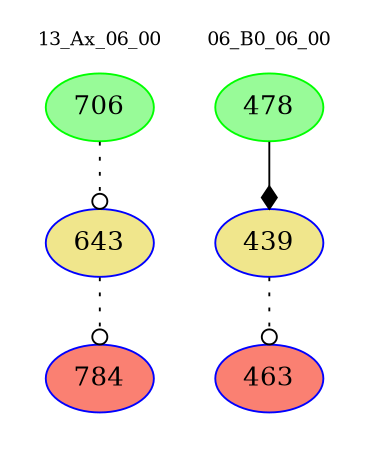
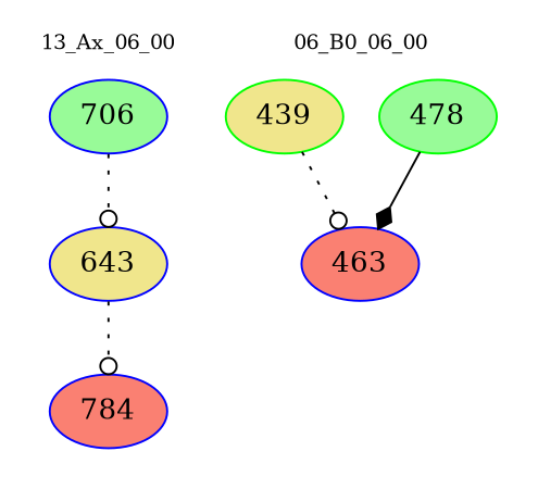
  digraph {
    node [color=green fillcolor=palegreen style=filled]
    edge [arrowhead=odot color=black style=dotted]
-   n1 [label=706]
+   n1 [color=blue label=706]
    n2 [color=blue fillcolor=khaki label=643]
    n3 [color=blue fillcolor=salmon label=784]
    n4 [label=478]
-   n5 [color=blue fillcolor=khaki label=439]
+   n5 [fillcolor=khaki label=439]
    n6 [color=blue fillcolor=salmon label=463]
    subgraph cluster_1 {
      color=white
      fontsize=10
      label="13_Ax_06_00"
      n1
      n2
      n3
    }
    subgraph cluster_2 {
      color=white
      fontsize=10
      label="06_B0_06_00"
      n4
      n5
      n6
    }
    n1 -> n2
    n2 -> n3
-   n4 -> n5 [arrowhead=diamond style=solid]
+   n4 -> n6 [arrowhead=diamond style=solid]
    n5 -> n6
  }
